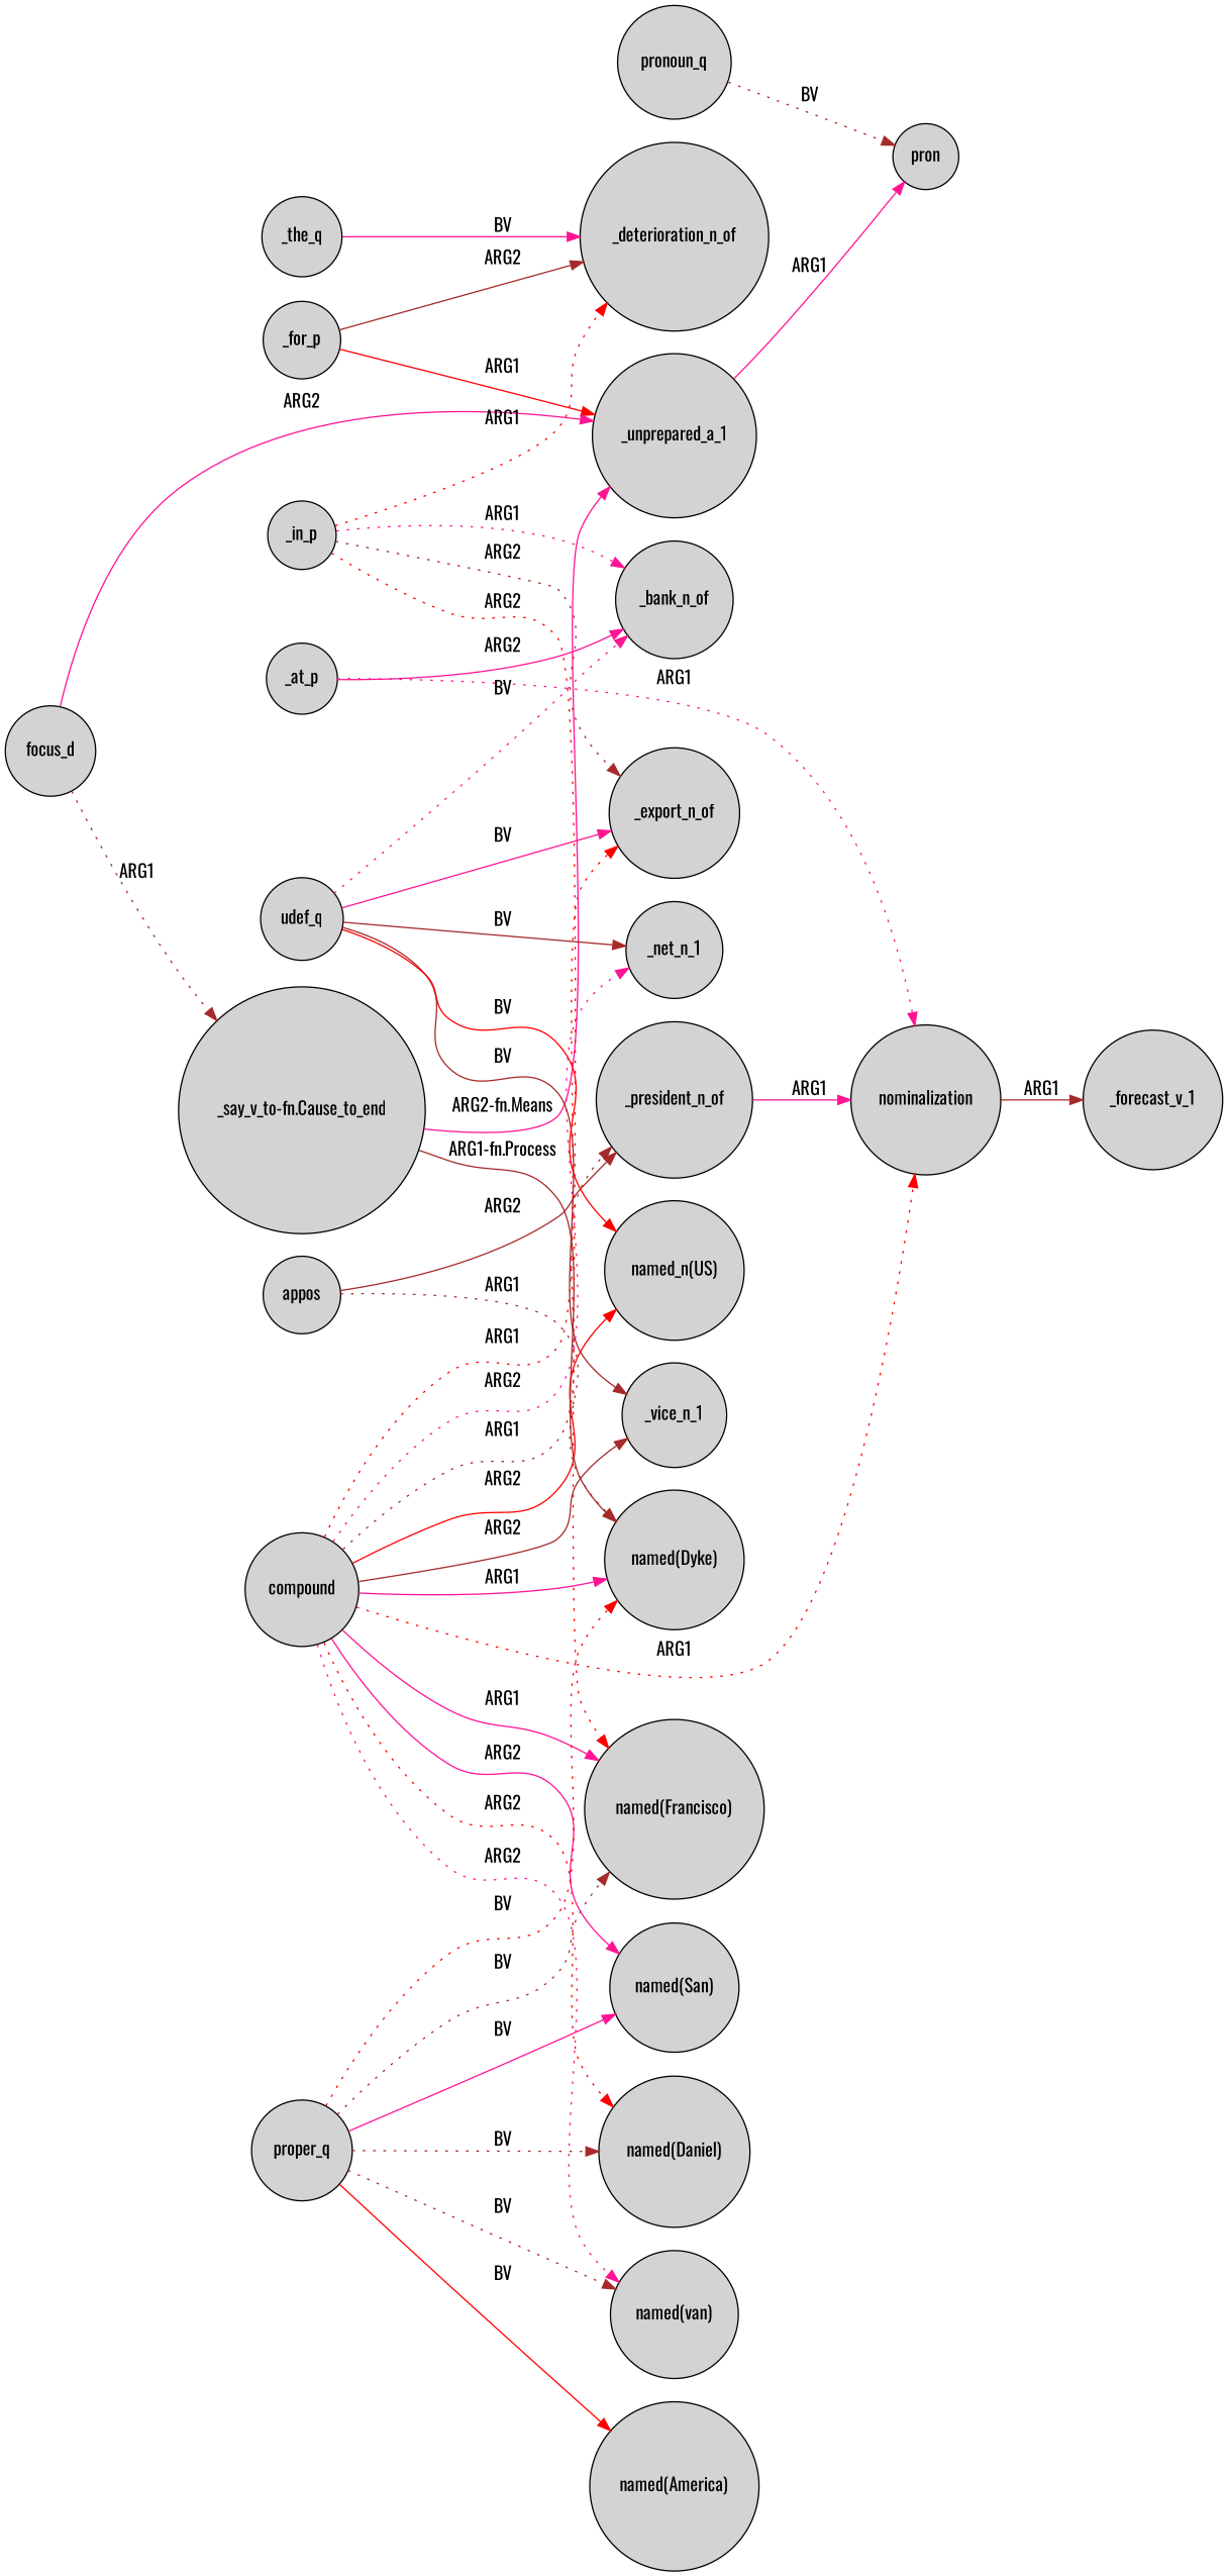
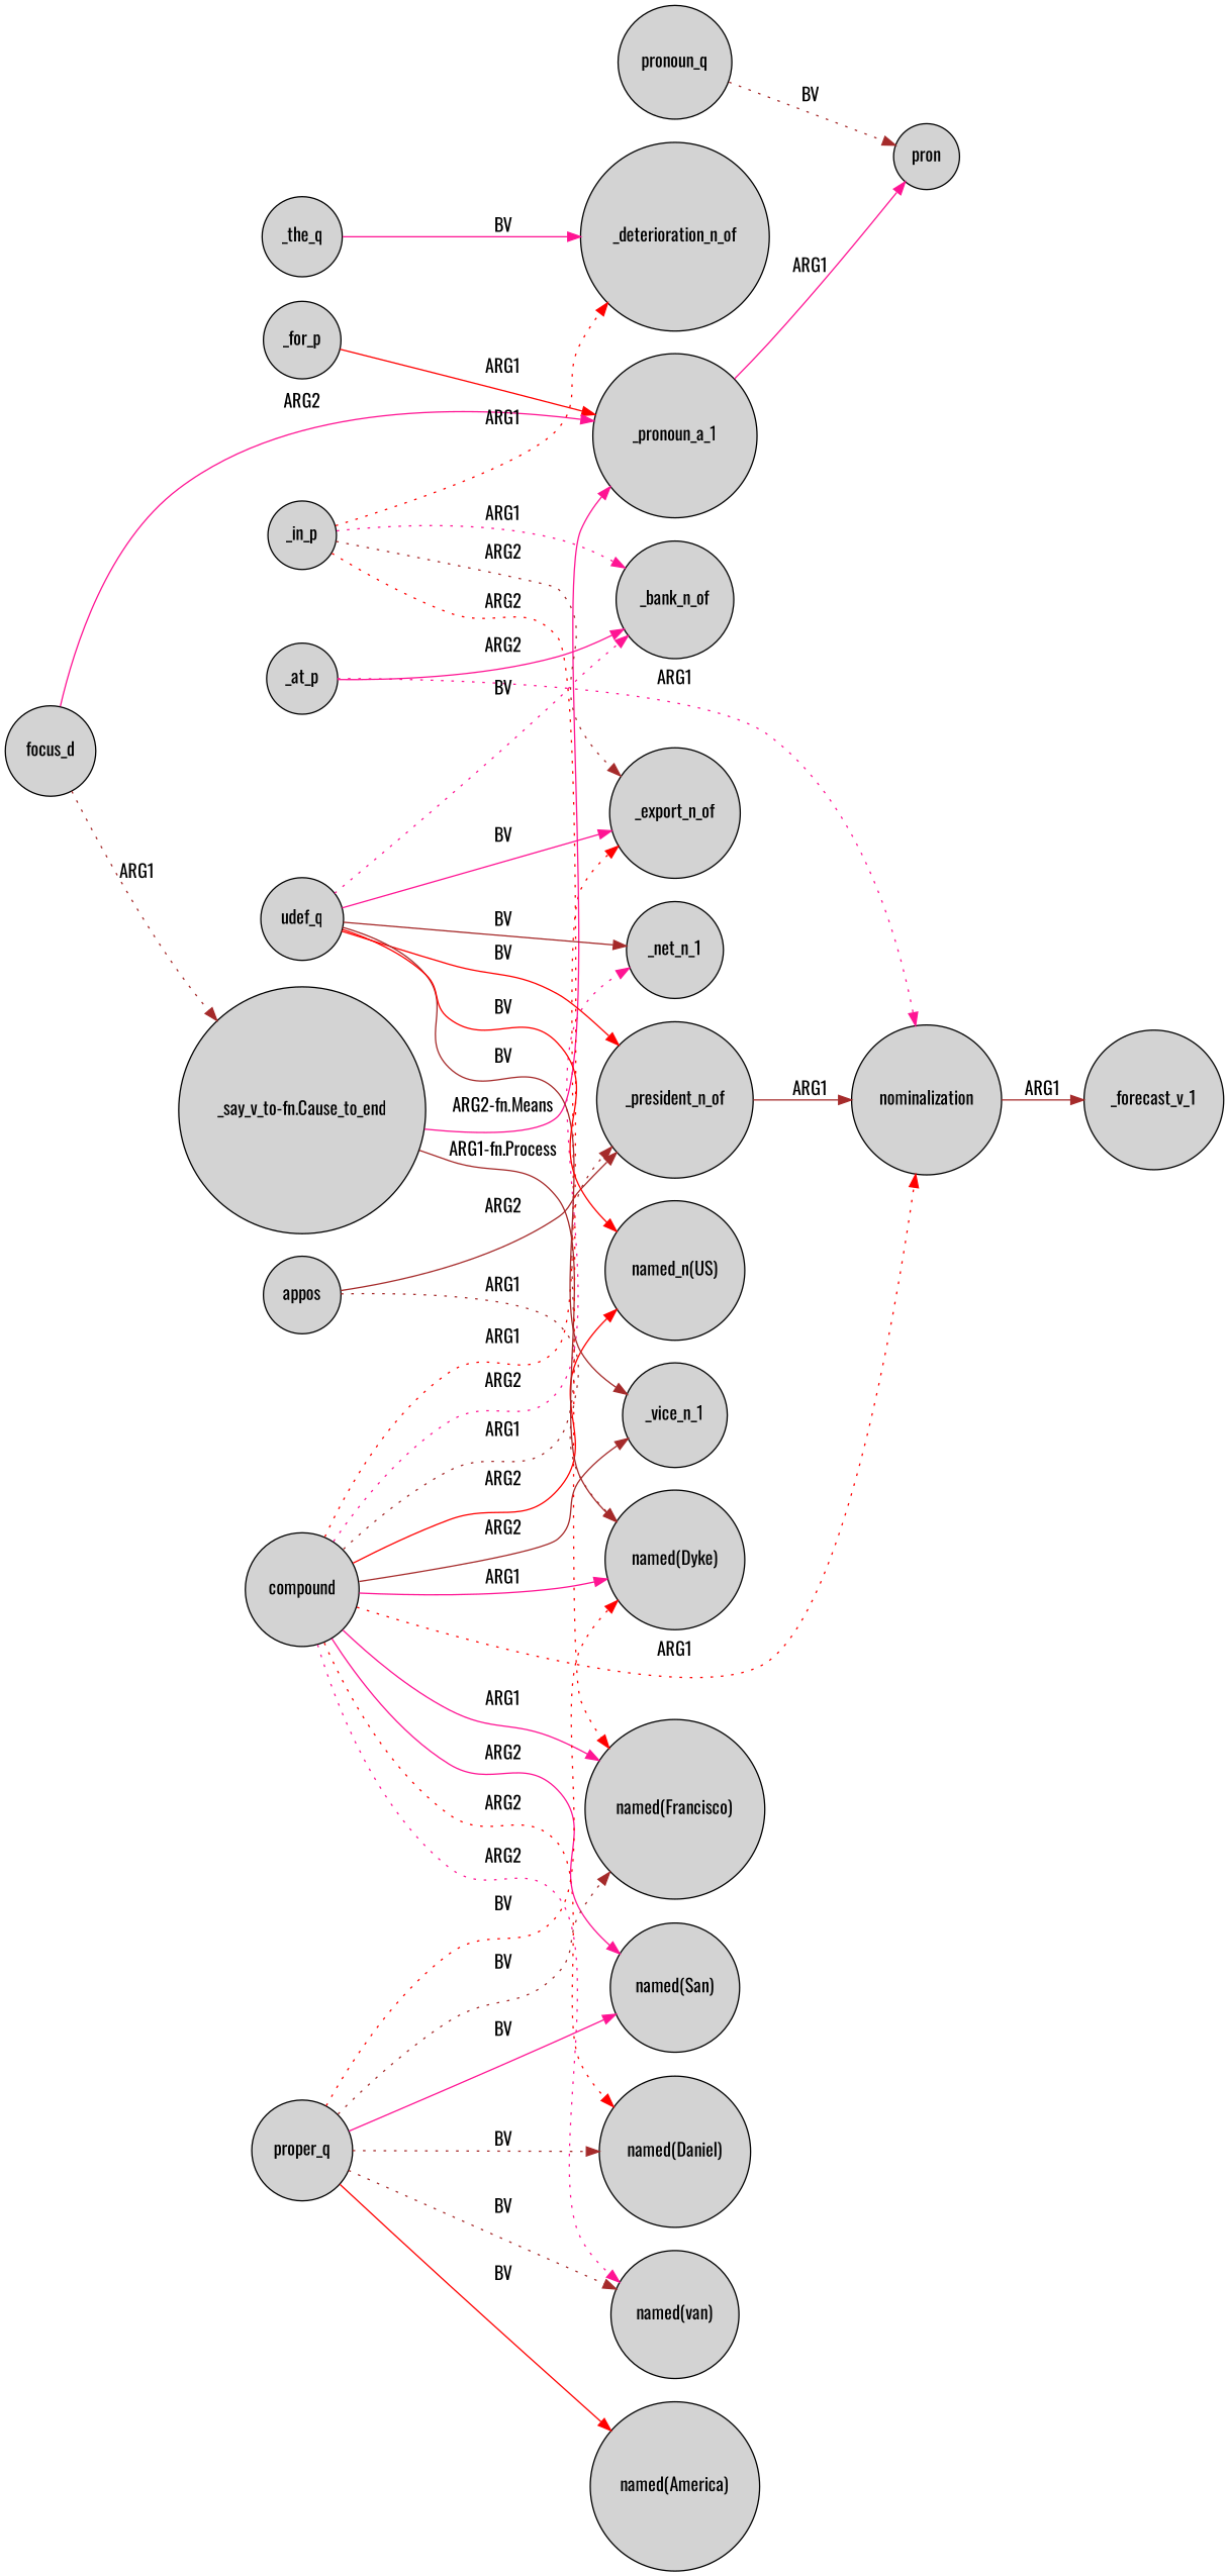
  digraph {
    fontname=Oswald
    rankdir=LR
    node [fontname=Oswald shape=circle style=filled]
    edge [color=brown fontname=Oswald style=solid]
-   _unprepared_a_1
+   _unprepared_a_1 [label=_pronoun_a_1]
    pron
    _president_n_of
    nominalization
    _forecast_v_1
    appos
    "named(Dyke)"
    _for_p
    _deterioration_n_of
    compound
    _net_n_1
    "named(Francisco)"
    _export_n_of
    "named(van)"
    _vice_n_1
    "named(Daniel)"
    "named(San)"
    "named_n(US)"
    "_say_v_to-fn.Cause_to_end"
    _at_p
    _bank_n_of
    focus_d
    proper_q
    "named(America)"
    _in_p
    udef_q
    pronoun_q
    _the_q
    _unprepared_a_1 -> pron [color=deeppink label=ARG1]
-   _president_n_of -> nominalization [color=deeppink label=ARG1]
+   _president_n_of -> nominalization [label=ARG1]
    nominalization -> _forecast_v_1 [label=ARG1]
    appos -> _president_n_of [label=ARG2]
    appos -> "named(Dyke)" [label=ARG1 style=dotted]
    _for_p -> _unprepared_a_1 [color=red label=ARG1]
-   _for_p -> _deterioration_n_of [label=ARG2]
    compound -> _president_n_of [label=ARG1 style=dotted]
    compound -> nominalization [color=red label=ARG1 style=dotted]
    compound -> "named(Dyke)" [color=deeppink label=ARG1]
    compound -> _net_n_1 [color=deeppink label=ARG2 style=dotted]
    compound -> "named(Francisco)" [color=deeppink label=ARG1]
    compound -> _export_n_of [color=red label=ARG1 style=dotted]
    compound -> "named(van)" [color=deeppink label=ARG2 style=dotted]
    compound -> _vice_n_1 [label=ARG2]
    compound -> "named(Daniel)" [color=red label=ARG2 style=dotted]
    compound -> "named(San)" [color=deeppink label=ARG2]
    compound -> "named_n(US)" [color=red label=ARG2]
    "_say_v_to-fn.Cause_to_end" -> _unprepared_a_1 [color=deeppink label="ARG2-fn.Means"]
    "_say_v_to-fn.Cause_to_end" -> "named(Dyke)" [label="ARG1-fn.Process"]
    _at_p -> nominalization [color=deeppink label=ARG1 style=dotted]
    _at_p -> _bank_n_of [color=deeppink label=ARG2]
    focus_d -> _unprepared_a_1 [color=deeppink label=ARG2]
    focus_d -> "_say_v_to-fn.Cause_to_end" [label=ARG1 style=dotted]
    proper_q -> "named(Dyke)" [color=red label=BV style=dotted]
    proper_q -> "named(Francisco)" [label=BV style=dotted]
    proper_q -> "named(van)" [label=BV style=dotted]
    proper_q -> "named(Daniel)" [label=BV style=dotted]
    proper_q -> "named(San)" [color=deeppink label=BV]
    proper_q -> "named(America)" [color=red label=BV]
    _in_p -> _deterioration_n_of [color=red label=ARG1 style=dotted]
    _in_p -> "named(Francisco)" [color=red label=ARG2 style=dotted]
    _in_p -> _export_n_of [label=ARG2 style=dotted]
    _in_p -> _bank_n_of [color=deeppink label=ARG1 style=dotted]
+   udef_q -> _president_n_of [color=red label=BV]
    udef_q -> _net_n_1 [label=BV]
    udef_q -> _export_n_of [color=deeppink label=BV]
    udef_q -> _vice_n_1 [label=BV]
    udef_q -> "named_n(US)" [color=red label=BV]
    udef_q -> _bank_n_of [color=deeppink label=BV style=dotted]
    pronoun_q -> pron [label=BV style=dotted]
    _the_q -> _deterioration_n_of [color=deeppink label=BV]
  }
